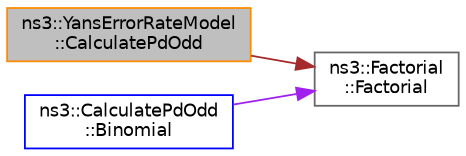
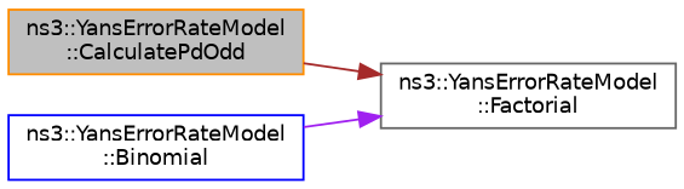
  digraph {
    rankdir=LR
    node [fillcolor=white fontname=Helvetica fontsize=10 shape=record style=filled]
    edge [fontname=Helvetica fontsize=10 labelfontname=Helvetica labelfontsize=10 style=solid]
    n1 [color=darkorange fillcolor=grey75 fontcolor=black height=0.2 label="ns3::YansErrorRateModel\l::CalculatePdOdd" width=0.4]
-   n2 [color=gray40 height=0.2 label="ns3::Factorial\l::Factorial" width=0.4]
-   n3 [color=blue height=0.2 label="ns3::CalculatePdOdd\l::Binomial" width=0.4]
+   n2 [color=gray40 height=0.2 label="ns3::YansErrorRateModel\l::Factorial" width=0.4]
+   n3 [color=blue height=0.2 label="ns3::YansErrorRateModel\l::Binomial" width=0.4]
    n1 -> n2 [color=brown]
    n3 -> n2 [color=purple]
  }
